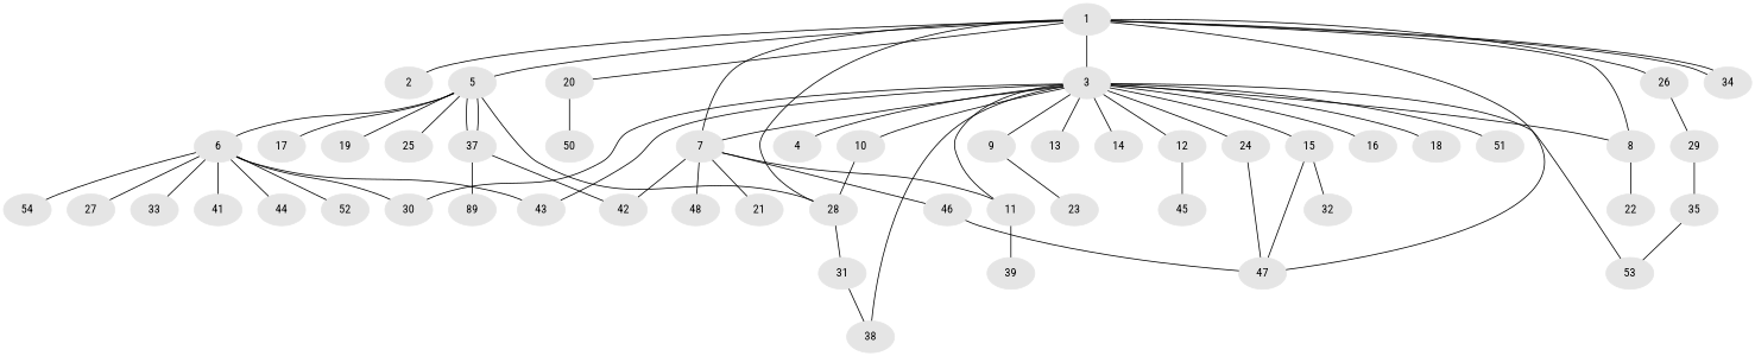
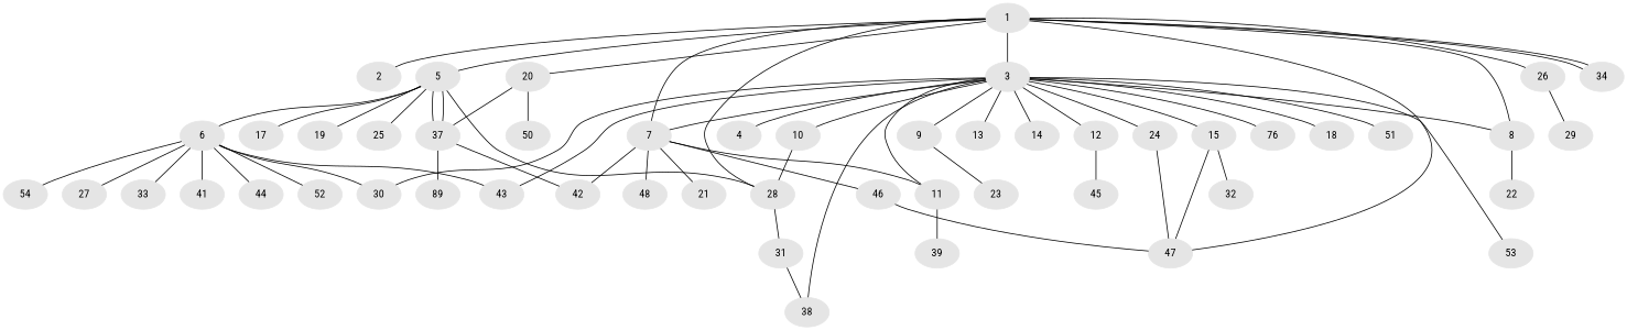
  graph {
    fontname="Roboto Condensed"
    node [color=gray90 fontname="Roboto Condensed" style=filled]
    edge [fontname="Roboto Condensed"]
    1
    2
    3
    5
    7
    8
    20
    26
    28
    34
    47
    4
    9
    10
    11
    12
    13
    14
    15
-   16
+   16 [label=76]
    18
    24
    30
    38
    43
    51
    53
    6
    17
    19
    25
    37
    21
    42
    46
    48
    22
    50
    29
    31
    23
    39
    45
    32
    27
    33
    41
    44
    52
    54
    n51 [label=89]
-   35
    1 -- 2
    1 -- 3
    1 -- 5
    1 -- 7
    1 -- 8
    1 -- 20
    1 -- 26
    1 -- 28
    1 -- 34
    1 -- 34
    1 -- 47
    3 -- 7
    3 -- 8
    3 -- 4
    3 -- 9
    3 -- 10
    3 -- 11
    3 -- 12
    3 -- 13
    3 -- 14
    3 -- 15
    3 -- 16
    3 -- 18
    3 -- 24
    3 -- 30
    3 -- 38
    3 -- 43
    3 -- 51
    3 -- 53
    5 -- 28
    5 -- 6
    5 -- 17
    5 -- 19
    5 -- 25
    5 -- 37
    5 -- 37
    7 -- 11
    7 -- 21
    7 -- 42
    7 -- 46
    7 -- 48
    8 -- 22
+   20 -- 37
    20 -- 50
    26 -- 29
    28 -- 31
    9 -- 23
    10 -- 28
    11 -- 39
    12 -- 45
    15 -- 47
    15 -- 32
    24 -- 47
    6 -- 30
    6 -- 43
    6 -- 27
    6 -- 33
    6 -- 41
    6 -- 44
    6 -- 52
    6 -- 54
    37 -- 42
    37 -- n51
    46 -- 47
-   29 -- 35
    31 -- 38
-   35 -- 53
  }
